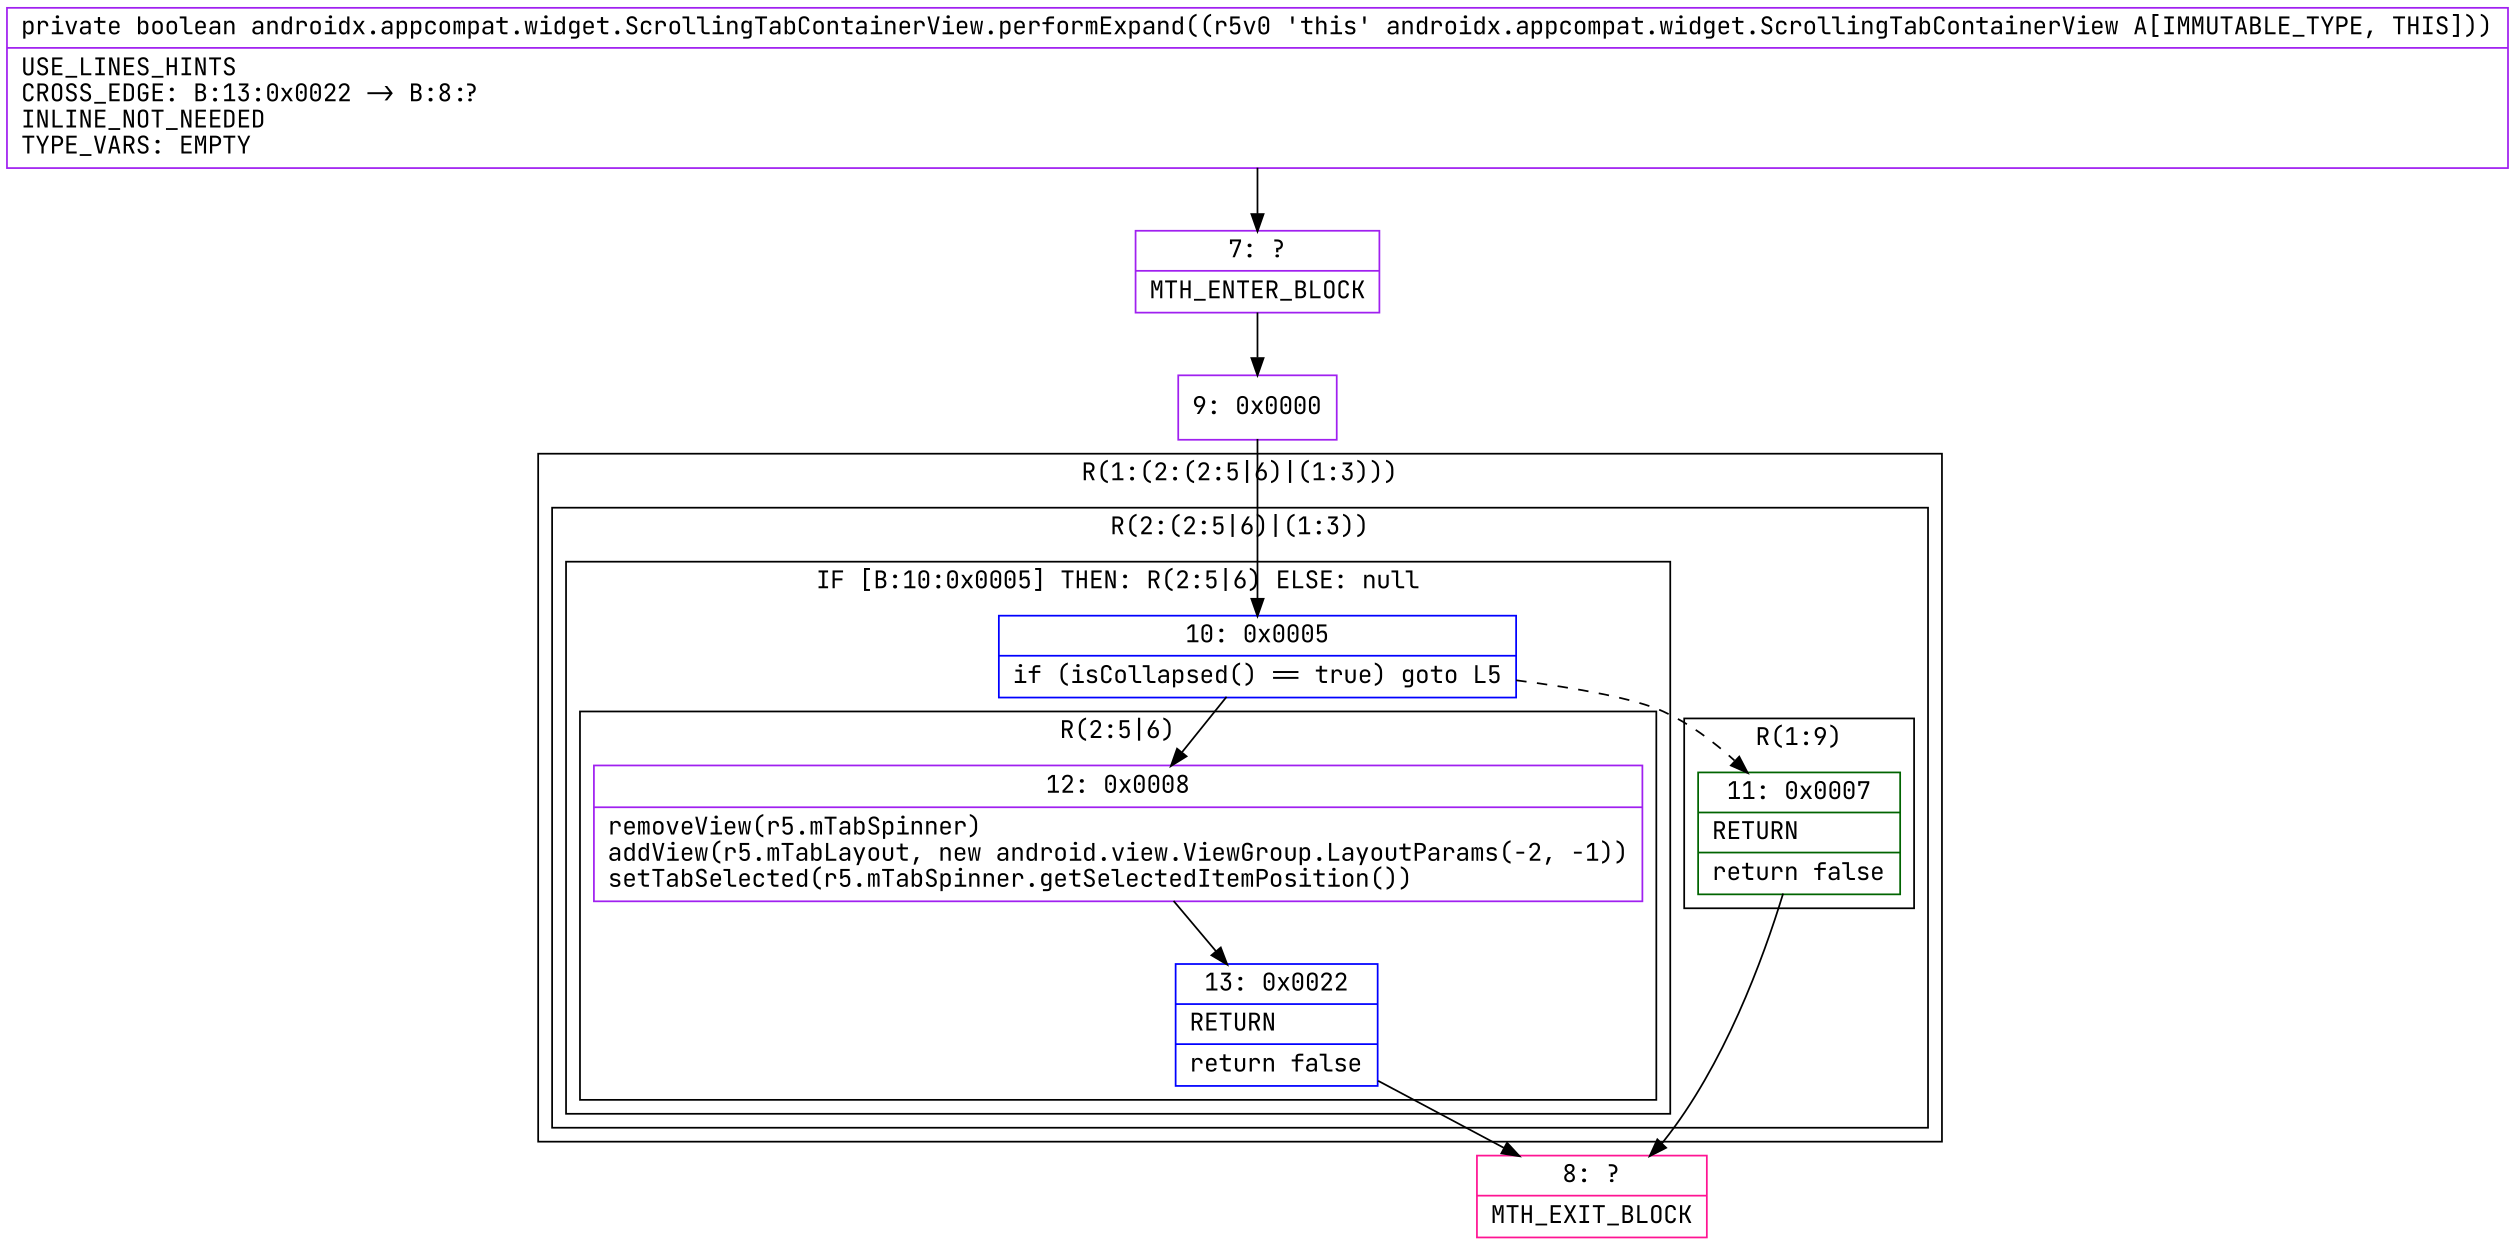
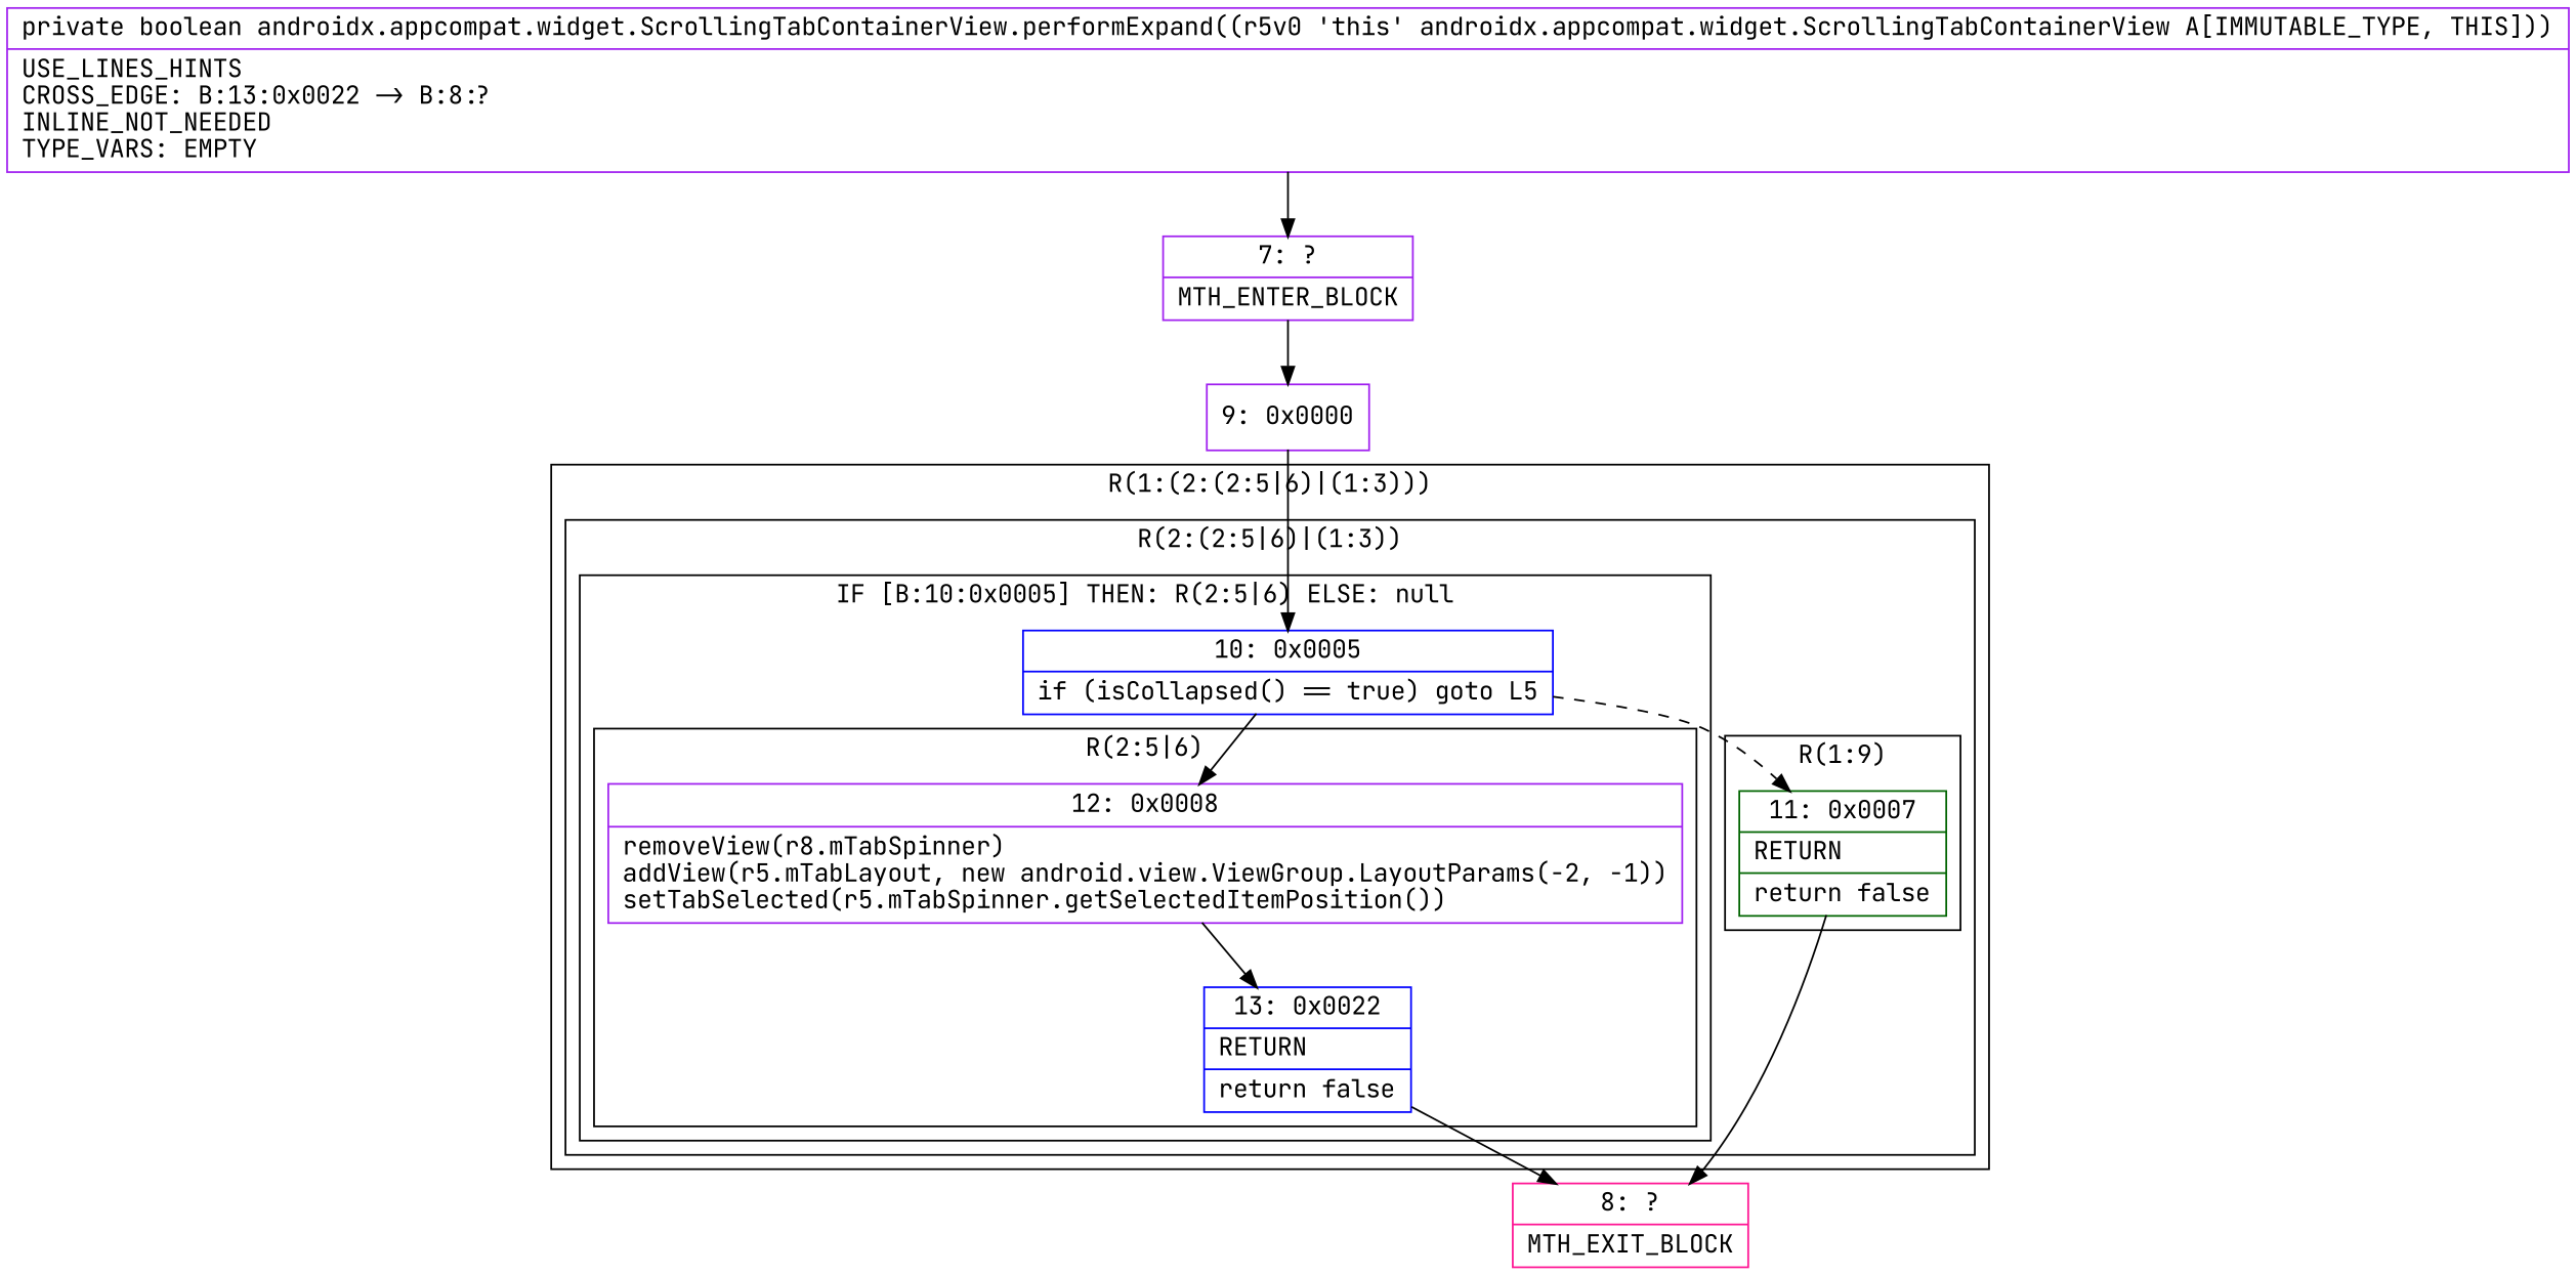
  digraph {
    fontname="JetBrains Mono"
    node [color=purple fontname="JetBrains Mono" shape=record]
    edge [fontname="JetBrains Mono"]
-   n1 [label="{12\:\ 0x0008|removeView(r5.mTabSpinner)\laddView(r5.mTabLayout, new android.view.ViewGroup.LayoutParams(\-2, \-1))\lsetTabSelected(r5.mTabSpinner.getSelectedItemPosition())\l}"]
+   n1 [label="{12\:\ 0x0008|removeView(r8.mTabSpinner)\laddView(r5.mTabLayout, new android.view.ViewGroup.LayoutParams(\-2, \-1))\lsetTabSelected(r5.mTabSpinner.getSelectedItemPosition())\l}"]
    n2 [color=blue label="{13\:\ 0x0022|RETURN\l|return false\l}"]
    n3 [color=blue label="{10\:\ 0x0005|if (isCollapsed() == true) goto L5\l}"]
    n4 [color=darkgreen label="{11\:\ 0x0007|RETURN\l|return false\l}"]
    n5 [color=deeppink label="{8\:\ ?|MTH_EXIT_BLOCK\l}"]
    n6 [label="{7\:\ ?|MTH_ENTER_BLOCK\l}"]
    n7 [label="{9\:\ 0x0000}"]
    n8 [label="{private boolean androidx.appcompat.widget.ScrollingTabContainerView.performExpand((r5v0 'this' androidx.appcompat.widget.ScrollingTabContainerView A[IMMUTABLE_TYPE, THIS]))  | USE_LINES_HINTS\lCROSS_EDGE: B:13:0x0022 \-\> B:8:?\lINLINE_NOT_NEEDED\lTYPE_VARS: EMPTY\l}"]
    subgraph cluster_1 {
      label="R(1:(2:(2:5|6)|(1:3)))"
      subgraph cluster_2 {
        label="R(2:(2:5|6)|(1:3))"
        subgraph cluster_3 {
          label="IF [B:10:0x0005] THEN: R(2:5|6) ELSE: null"
          n3
          subgraph cluster_4 {
            label="R(2:5|6)"
            n1
            n2
          }
        }
        subgraph cluster_5 {
          label="R(1:9)"
          n4
        }
      }
    }
    n1 -> n2
    n2 -> n5
    n3 -> n1
    n3 -> n4 [style=dashed]
    n4 -> n5
    n6 -> n7
    n7 -> n3
    n8 -> n6
  }
